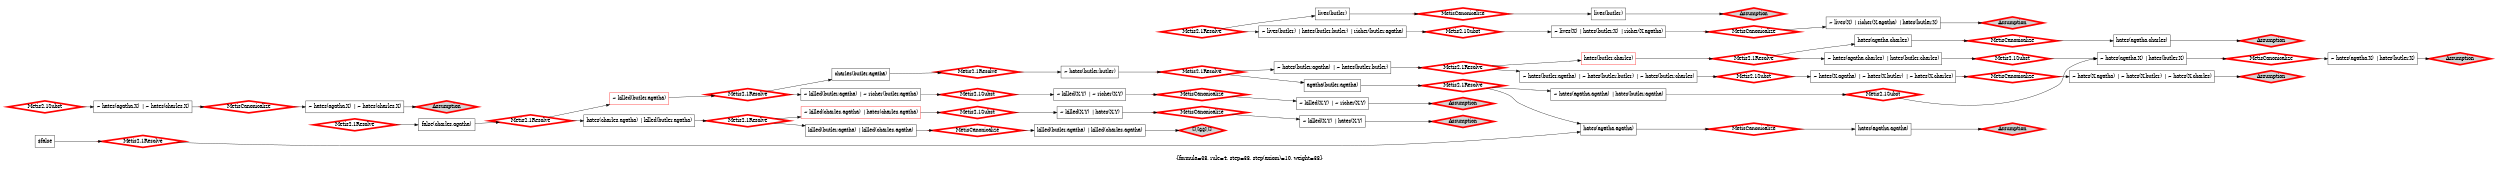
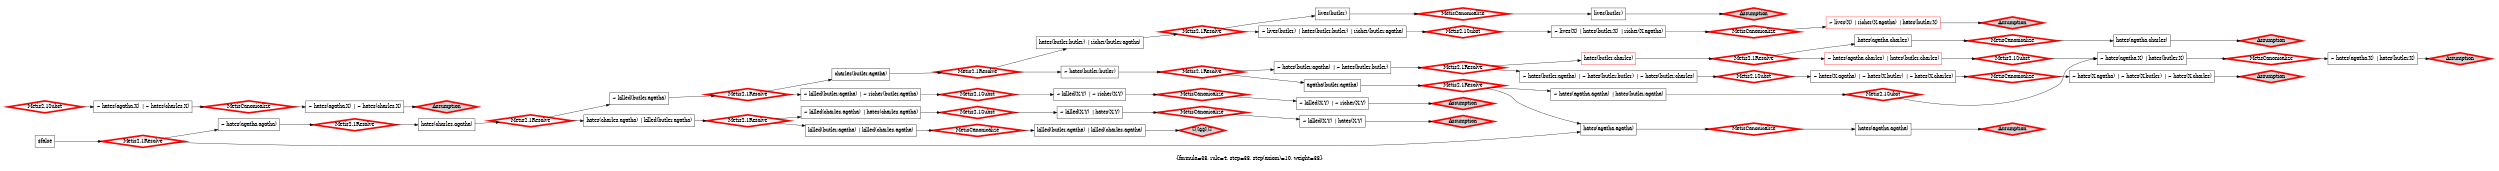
  digraph {
    label="{formula=38, rule=4, step=38, step(axiom)=10, weight=38}"
    labelloc=b
    rankdir=LR
    node [color=red fillcolor=white shape=diamond style=filled penwidth=5]
    n1 [color=black label="~ hates(X,agatha)  | ~ hates(X,butler)  | ~ hates(X,charles)" shape=box penwidth=""]
    n2 [label=MetisCanonicalize]
    n3 [color=black label="~ hates(X,agatha)  | ~ hates(X,butler)  | ~ hates(X,charles)" shape=box penwidth=""]
    n4 [color=black label="lives(butler)" shape=box penwidth=""]
    n5 [label=MetisCanonicalize]
    n6 [color=black label="lives(butler)" shape=box penwidth=""]
-   n7 [label="~ killed(charles,agatha)  | hates(charles,agatha)" shape=box penwidth=""]
+   n7 [color=black label="~ killed(charles,agatha)  | hates(charles,agatha)" shape=box penwidth=""]
    n8 [label="Metis2.1Subst"]
    n9 [color=black label="~ killed(X,Y)  | hates(X,Y)" shape=box penwidth=""]
    n10 [color=black label="~ lives(X)  | hates(butler,X)  | richer(X,agatha)" shape=box penwidth=""]
    n11 [label=MetisCanonicalize]
-   n12 [color=black label="~ lives(X)  | richer(X,agatha)  | hates(butler,X)" shape=box penwidth=""]
+   n12 [label="~ lives(X)  | richer(X,agatha)  | hates(butler,X)" shape=box penwidth=""]
    n13 [color=black label="~ killed(X,Y)  | ~ richer(X,Y)" shape=box penwidth=""]
    n14 [fillcolor=lightgrey label=Assumption]
    n15 [color=black label="~ hates(butler,agatha)  | ~ hates(butler,butler)  | ~ hates(butler,charles)" shape=box penwidth=""]
    n16 [label="Metis2.1Subst"]
    n17 [color=black label="~ killed(X,Y)  | hates(X,Y)" shape=box penwidth=""]
    n18 [fillcolor=lightgrey label=Assumption]
    n19 [label=MetisCanonicalize]
    n20 [color=black label="~ hates(agatha,X)  | ~ hates(charles,X)" shape=box penwidth=""]
    n21 [fillcolor=lightgrey label=Assumption]
    n22 [color=black label="~ hates(butler,butler)" shape=box penwidth=""]
    n23 [label="Metis2.1Resolve"]
    n24 [color=black label="~ hates(butler,agatha)  | ~ hates(butler,butler)" shape=box penwidth=""]
    n25 [color=black label="agatha(butler,agatha)" shape=box penwidth=""]
    n26 [color=black label="~ hates(agatha,agatha)  | hates(butler,agatha)" shape=box penwidth=""]
    n27 [label="Metis2.1Subst"]
    n28 [color=black label="~ hates(agatha,X)  | hates(butler,X)" shape=box penwidth=""]
+   n29 [color=black label="~ hates(agatha,agatha)" shape=box penwidth=""]
    n30 [label="Metis2.1Resolve"]
-   n31 [color=black label="false(charles,agatha)" shape=box penwidth=""]
+   n31 [color=black label="hates(charles,agatha)" shape=box penwidth=""]
    n32 [color=black label="~ hates(agatha,X)  | hates(butler,X)" shape=box penwidth=""]
    n33 [fillcolor=lightgrey label=Assumption]
    n34 [color=black label="hates(charles,agatha)  | killed(butler,agatha)" shape=box penwidth=""]
    n35 [label="Metis2.1Resolve"]
    n36 [color=black label="killed(butler,agatha)  | killed(charles,agatha)" shape=box penwidth=""]
    n37 [color=black label="hates(agatha,agatha)" shape=box penwidth=""]
    n38 [label=MetisCanonicalize]
    n39 [color=black label="hates(agatha,agatha)" shape=box penwidth=""]
    n40 [color=black label="~ killed(X,Y)  | ~ richer(X,Y)" shape=box penwidth=""]
    n41 [label=MetisCanonicalize]
    n42 [fillcolor=lightgrey label=Assumption]
    n43 [color=black label="~ killed(butler,agatha)  | ~ richer(butler,agatha)" shape=box penwidth=""]
    n44 [label="Metis2.1Subst"]
    n45 [color=black label="~ lives(butler)  | hates(butler,butler)  | richer(butler,agatha)" shape=box penwidth=""]
    n46 [label="Metis2.1Subst"]
    n47 [fillcolor=lightgrey label=Assumption]
    n48 [label="Metis2.1Subst"]
    n49 [color=black label="~ hates(agatha,X)  | ~ hates(charles,X)" shape=box penwidth=""]
    n50 [color=black label="$false" shape=box penwidth=""]
    n51 [label="Metis2.1Resolve"]
    n52 [label="Metis2.1Resolve"]
-   n53 [label="~ killed(butler,agatha)" shape=box penwidth=""]
+   n53 [color=black label="~ killed(butler,agatha)" shape=box penwidth=""]
    n54 [color=black label="hates(agatha,charles)" shape=box penwidth=""]
    n55 [fillcolor=lightgrey label=Assumption]
    n56 [label="Metis2.1Resolve"]
    n57 [color=black label="charles(butler,agatha)" shape=box penwidth=""]
    n58 [fillcolor=lightgrey label=Assumption]
    n59 [label="Metis2.1Resolve"]
+   n60 [color=black label="hates(butler,butler)  | richer(butler,agatha)" shape=box penwidth=""]
    n61 [label=MetisCanonicalize]
    n62 [color=black label="killed(butler,agatha)  | killed(charles,agatha)" shape=box penwidth=""]
    n63 [label="Metis2.1Resolve"]
    n64 [label=MetisCanonicalize]
    n65 [fillcolor=lightgrey label=Assumption]
    n66 [color=black label="hates(agatha,charles)" shape=box penwidth=""]
    n67 [label=MetisCanonicalize]
    n68 [fillcolor=lightgrey label="[],[63],[]"]
    n69 [label=MetisCanonicalize]
    n70 [label="Metis2.1Resolve"]
    n71 [label="hates(butler,charles)" shape=box penwidth=""]
    n72 [label="Metis2.1Resolve"]
    n73 [label="Metis2.1Resolve"]
-   n74 [color=black label="~ hates(agatha,charles)  | hates(butler,charles)" shape=box penwidth=""]
+   n74 [label="~ hates(agatha,charles)  | hates(butler,charles)" shape=box penwidth=""]
    n75 [label="Metis2.1Subst"]
    n1 -> n2
    n2 -> n3
    n3 -> n47
    n4 -> n5
    n5 -> n6
    n6 -> n65
    n7 -> n8
    n8 -> n9
    n9 -> n19
    n10 -> n11
    n11 -> n12
    n12 -> n42
    n13 -> n14
    n15 -> n16
    n16 -> n1
    n17 -> n18
    n19 -> n17
    n20 -> n21
    n22 -> n23
    n23 -> n24
    n23 -> n25
    n24 -> n70
    n25 -> n72
    n26 -> n27
    n27 -> n28
    n28 -> n69
+   n29 -> n30
    n30 -> n31
    n31 -> n52
    n32 -> n33
    n34 -> n35
    n35 -> n7
    n35 -> n36
    n36 -> n61
    n37 -> n38
    n38 -> n39
    n39 -> n58
    n40 -> n41
    n41 -> n13
    n43 -> n44
    n44 -> n40
    n45 -> n46
    n46 -> n10
    n48 -> n49
    n49 -> n64
    n50 -> n51
+   n51 -> n29
    n51 -> n37
    n52 -> n34
    n52 -> n53
    n53 -> n56
    n54 -> n55
    n56 -> n43
    n56 -> n57
    n57 -> n59
    n59 -> n22
+   n59 -> n60
+   n60 -> n63
    n61 -> n62
    n62 -> n68
    n63 -> n4
    n63 -> n45
    n64 -> n20
    n66 -> n67
    n67 -> n54
    n69 -> n32
    n70 -> n15
    n70 -> n71
    n71 -> n73
    n72 -> n26
    n72 -> n37
    n73 -> n66
    n73 -> n74
    n74 -> n75
    n75 -> n28
  }
